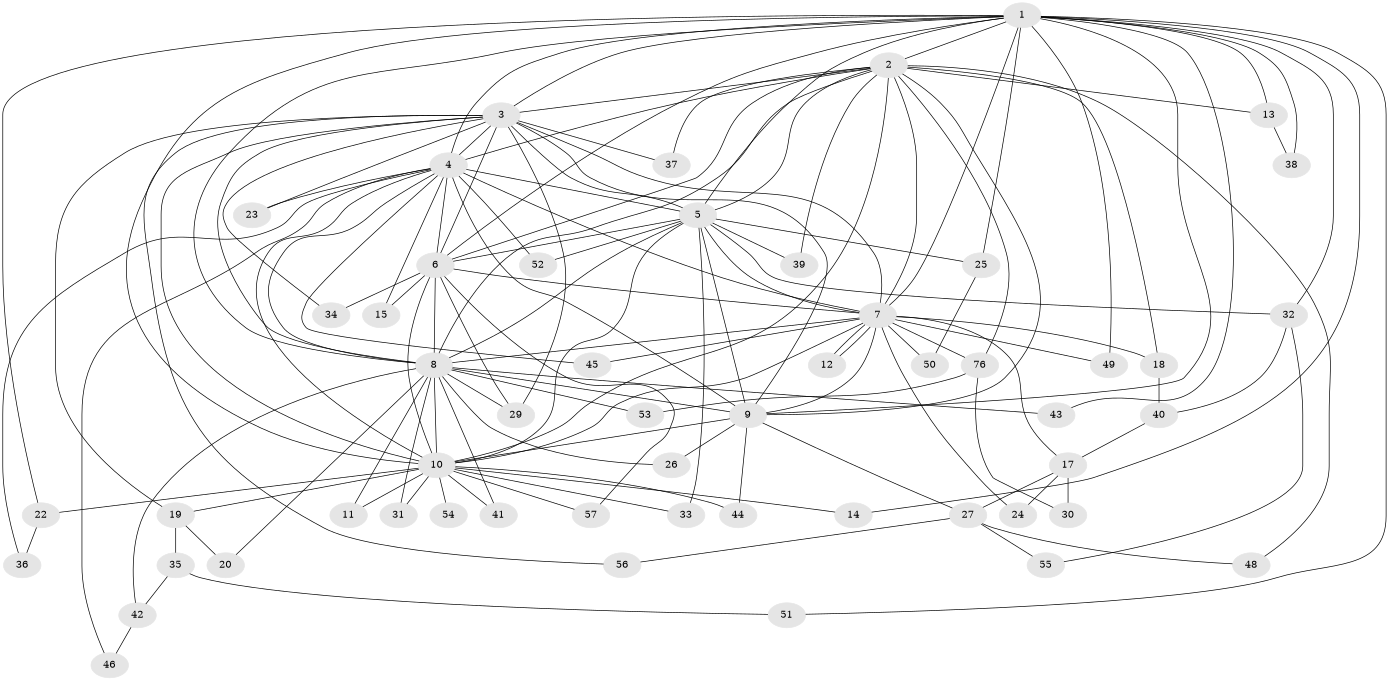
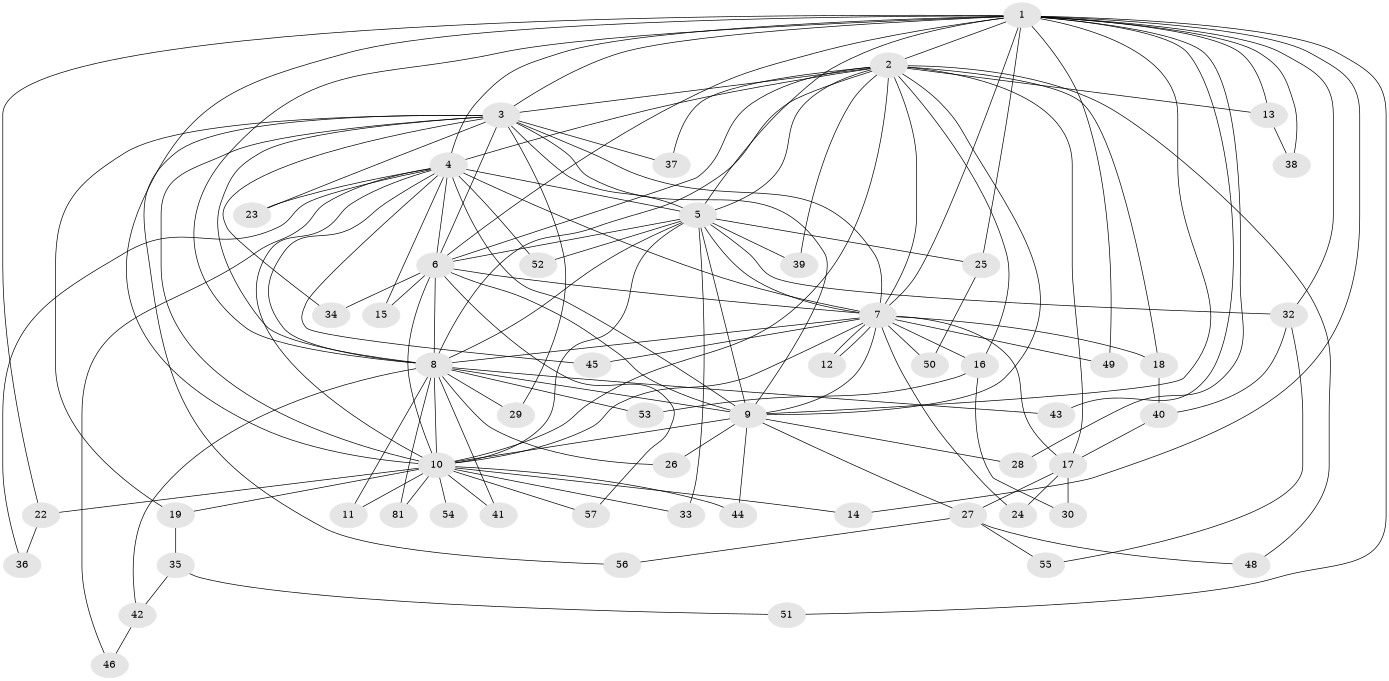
  graph {
    fontname="DejaVu Serif"
    node [color=gray90 fontname="DejaVu Serif" style=filled]
    edge [fontname="DejaVu Serif"]
    1
    2
    3
    4
    5
    6
    7
    8
    9
    10
    13
    14
    22
    25
+   28
    32
    38
    43
    49
    51
-   16 [label=76]
+   16
    17
    18
    37
    39
    48
    19
    23
    29
    34
    56
    15
    36
    45
    46
    52
    33
    57
    12
    24
    50
    11
-   20
    26
-   31
+   31 [label=81]
    41
    42
    53
    27
    44
    54
    40
    55
    30
    35
    1 -- 2
    1 -- 3
    1 -- 4
    1 -- 5
    1 -- 6
    1 -- 7
    1 -- 8
    1 -- 9
    1 -- 10
    1 -- 13
    1 -- 14
    1 -- 22
    1 -- 25
+   1 -- 28
    1 -- 32
    1 -- 38
    1 -- 43
    1 -- 49
    1 -- 51
    2 -- 3
    2 -- 4
    2 -- 5
    2 -- 6
    2 -- 7
    2 -- 8
    2 -- 9
    2 -- 10
    2 -- 13
    2 -- 16
+   2 -- 17
    2 -- 18
    2 -- 37
    2 -- 39
    2 -- 48
-   3 -- 4
    3 -- 5
    3 -- 6
    3 -- 7
    3 -- 8
    3 -- 9
    3 -- 10
    3 -- 37
    3 -- 19
    3 -- 23
    3 -- 29
    3 -- 34
    3 -- 56
    4 -- 5
    4 -- 6
    4 -- 7
    4 -- 8
    4 -- 9
    4 -- 10
    4 -- 23
    4 -- 15
    4 -- 36
    4 -- 45
    4 -- 46
    4 -- 52
    5 -- 6
    5 -- 7
    5 -- 8
    5 -- 9
    5 -- 10
    5 -- 25
    5 -- 32
    5 -- 39
    5 -- 52
    5 -- 33
    6 -- 7
    6 -- 8
-   6 -- 29
+   6 -- 9
    6 -- 10
    6 -- 34
    6 -- 15
    6 -- 57
    7 -- 8
    7 -- 9
    7 -- 10
    7 -- 49
    7 -- 16
    7 -- 17
    7 -- 18
    7 -- 45
    7 -- 12
    7 -- 12
    7 -- 24
    7 -- 50
    8 -- 9
    8 -- 10
    8 -- 43
    8 -- 29
    8 -- 11
-   8 -- 20
    8 -- 26
    8 -- 31
    8 -- 41
    8 -- 42
    8 -- 53
    9 -- 10
+   9 -- 28
    9 -- 26
    9 -- 27
    9 -- 44
    10 -- 14
    10 -- 22
    10 -- 19
    10 -- 33
    10 -- 57
    10 -- 11
    10 -- 31
    10 -- 41
    10 -- 44
    10 -- 54
    13 -- 38
    22 -- 36
    25 -- 50
    32 -- 40
    32 -- 55
    16 -- 53
    16 -- 30
    17 -- 24
    17 -- 27
    17 -- 30
    18 -- 40
-   19 -- 20
    19 -- 35
    42 -- 46
    27 -- 48
    27 -- 56
    27 -- 55
    40 -- 17
    35 -- 51
    35 -- 42
  }
